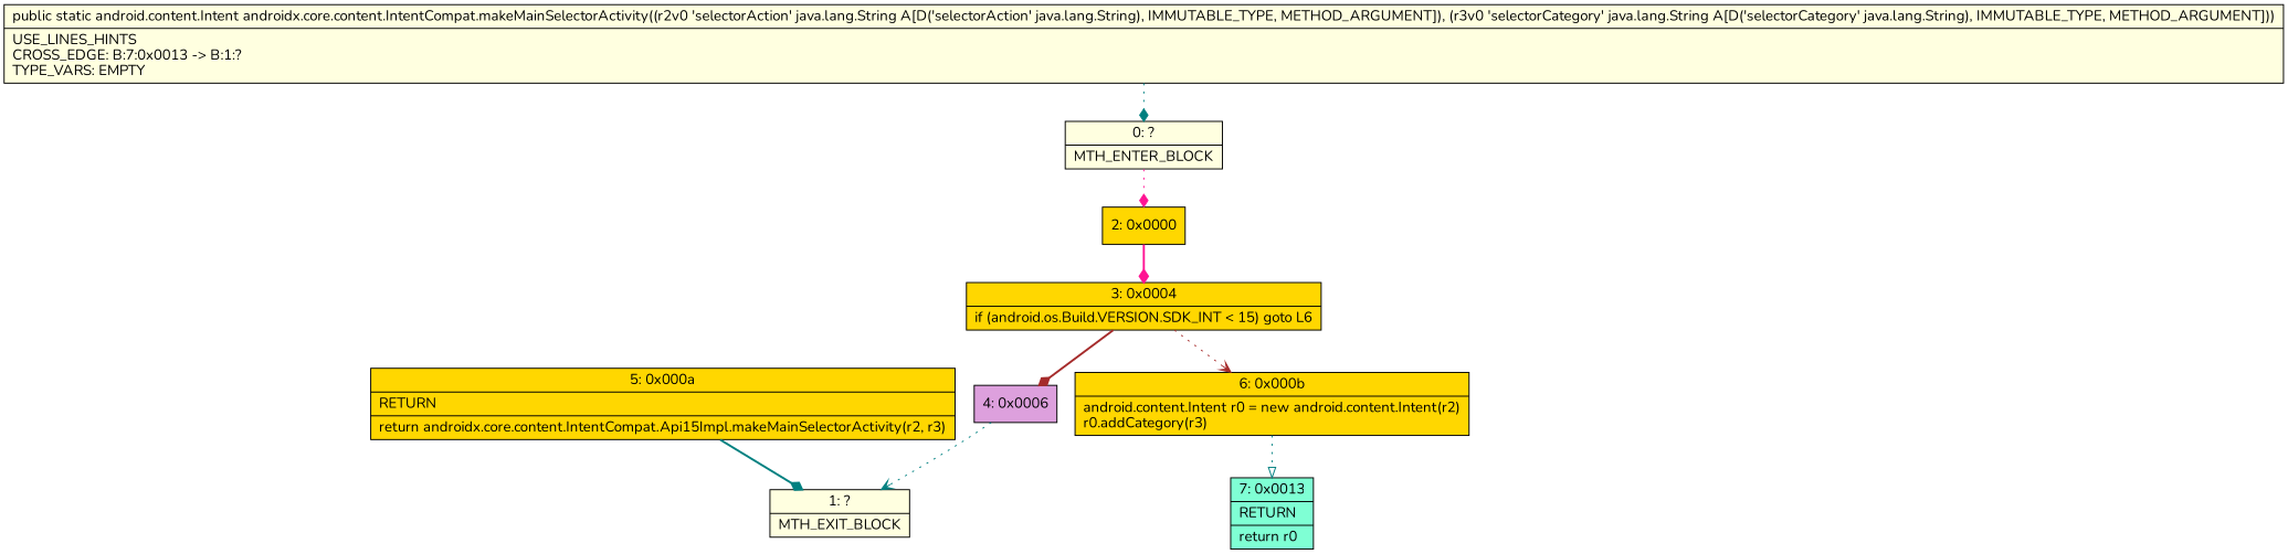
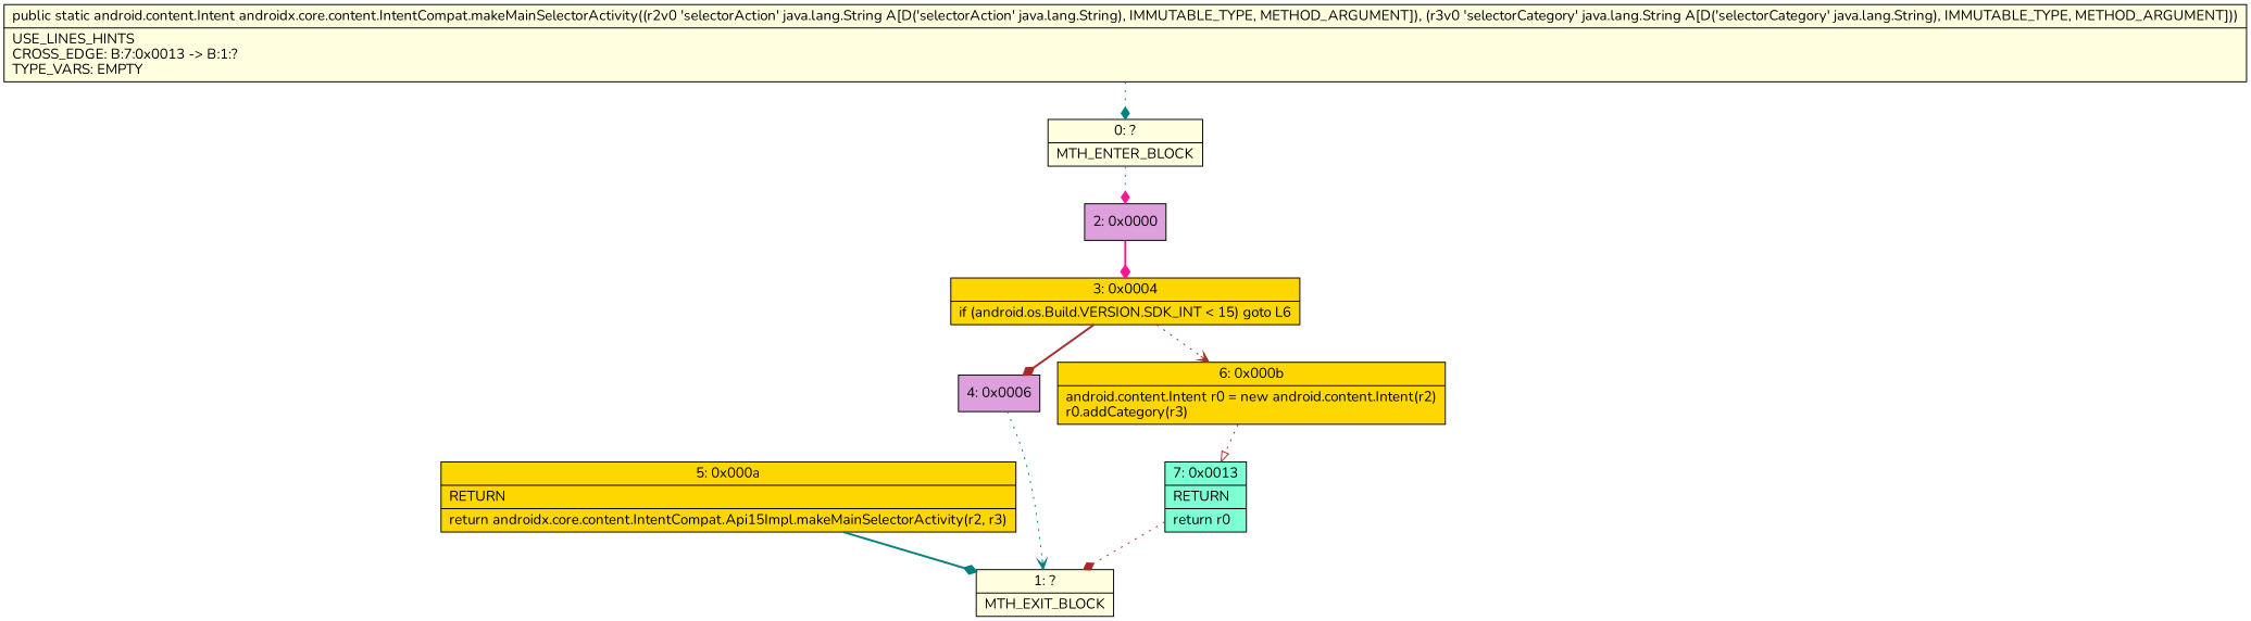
  digraph {
    fontname=Nunito
    node [fillcolor=lightyellow fontname=Nunito shape=record style=filled]
    edge [arrowhead=diamond color=teal fontname=Nunito style=dotted]
    n1 [label="{0\:\ ?|MTH_ENTER_BLOCK\l}"]
-   n2 [fillcolor=gold label="{2\:\ 0x0000}"]
+   n2 [fillcolor=plum label="{2\:\ 0x0000}"]
    n3 [fillcolor=gold label="{3\:\ 0x0004|if (android.os.Build.VERSION.SDK_INT \< 15) goto L6\l}"]
    n4 [fillcolor=plum label="{4\:\ 0x0006}"]
    n5 [fillcolor=gold label="{6\:\ 0x000b|android.content.Intent r0 = new android.content.Intent(r2)\lr0.addCategory(r3)\l}"]
    n6 [label="{1\:\ ?|MTH_EXIT_BLOCK\l}"]
    n7 [fillcolor=aquamarine label="{7\:\ 0x0013|RETURN\l|return r0\l}"]
    n8 [fillcolor=gold label="{5\:\ 0x000a|RETURN\l|return androidx.core.content.IntentCompat.Api15Impl.makeMainSelectorActivity(r2, r3)\l}"]
    n9 [label="{public static android.content.Intent androidx.core.content.IntentCompat.makeMainSelectorActivity((r2v0 'selectorAction' java.lang.String A[D('selectorAction' java.lang.String), IMMUTABLE_TYPE, METHOD_ARGUMENT]), (r3v0 'selectorCategory' java.lang.String A[D('selectorCategory' java.lang.String), IMMUTABLE_TYPE, METHOD_ARGUMENT]))  | USE_LINES_HINTS\lCROSS_EDGE: B:7:0x0013 \-\> B:1:?\lTYPE_VARS: EMPTY\l}"]
    n1 -> n2 [color=deeppink]
    n2 -> n3 [color=deeppink style=bold]
    n3 -> n4 [color=brown style=bold]
    n3 -> n5 [arrowhead=vee color=brown]
    n4 -> n6 [arrowhead=vee]
-   n5 -> n7 [arrowhead=onormal]
+   n5 -> n7 [arrowhead=onormal color=brown]
+   n7 -> n6 [color=brown]
    n8 -> n6 [style=bold]
    n9 -> n1
  }
